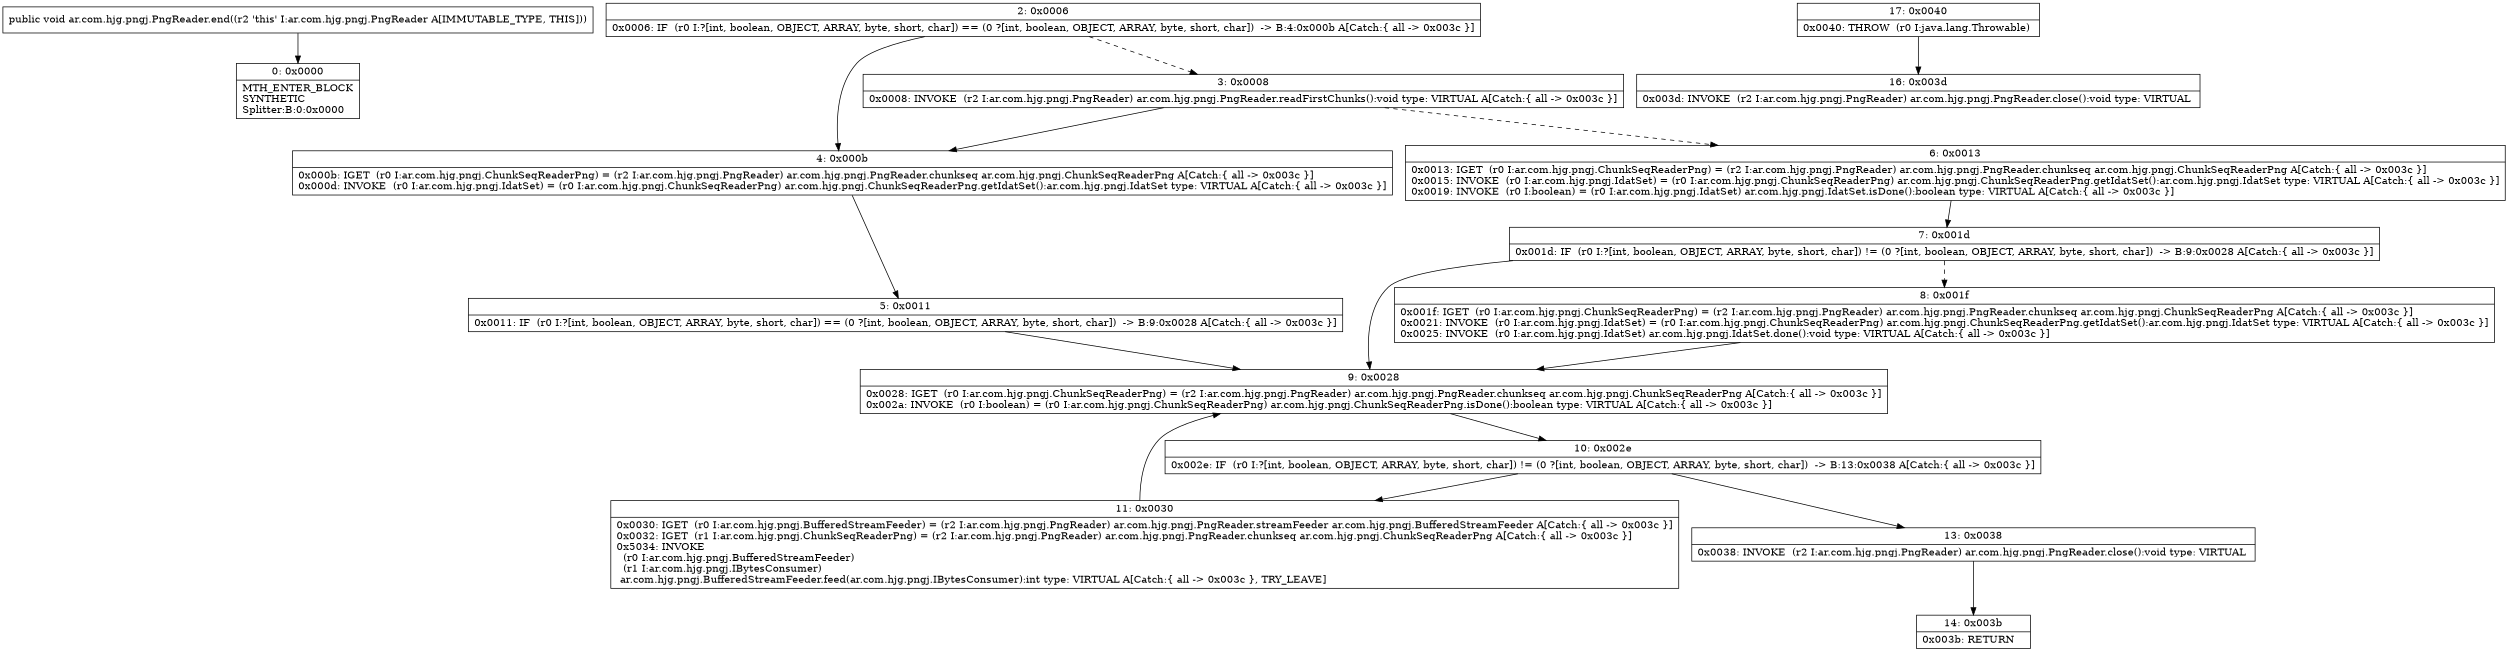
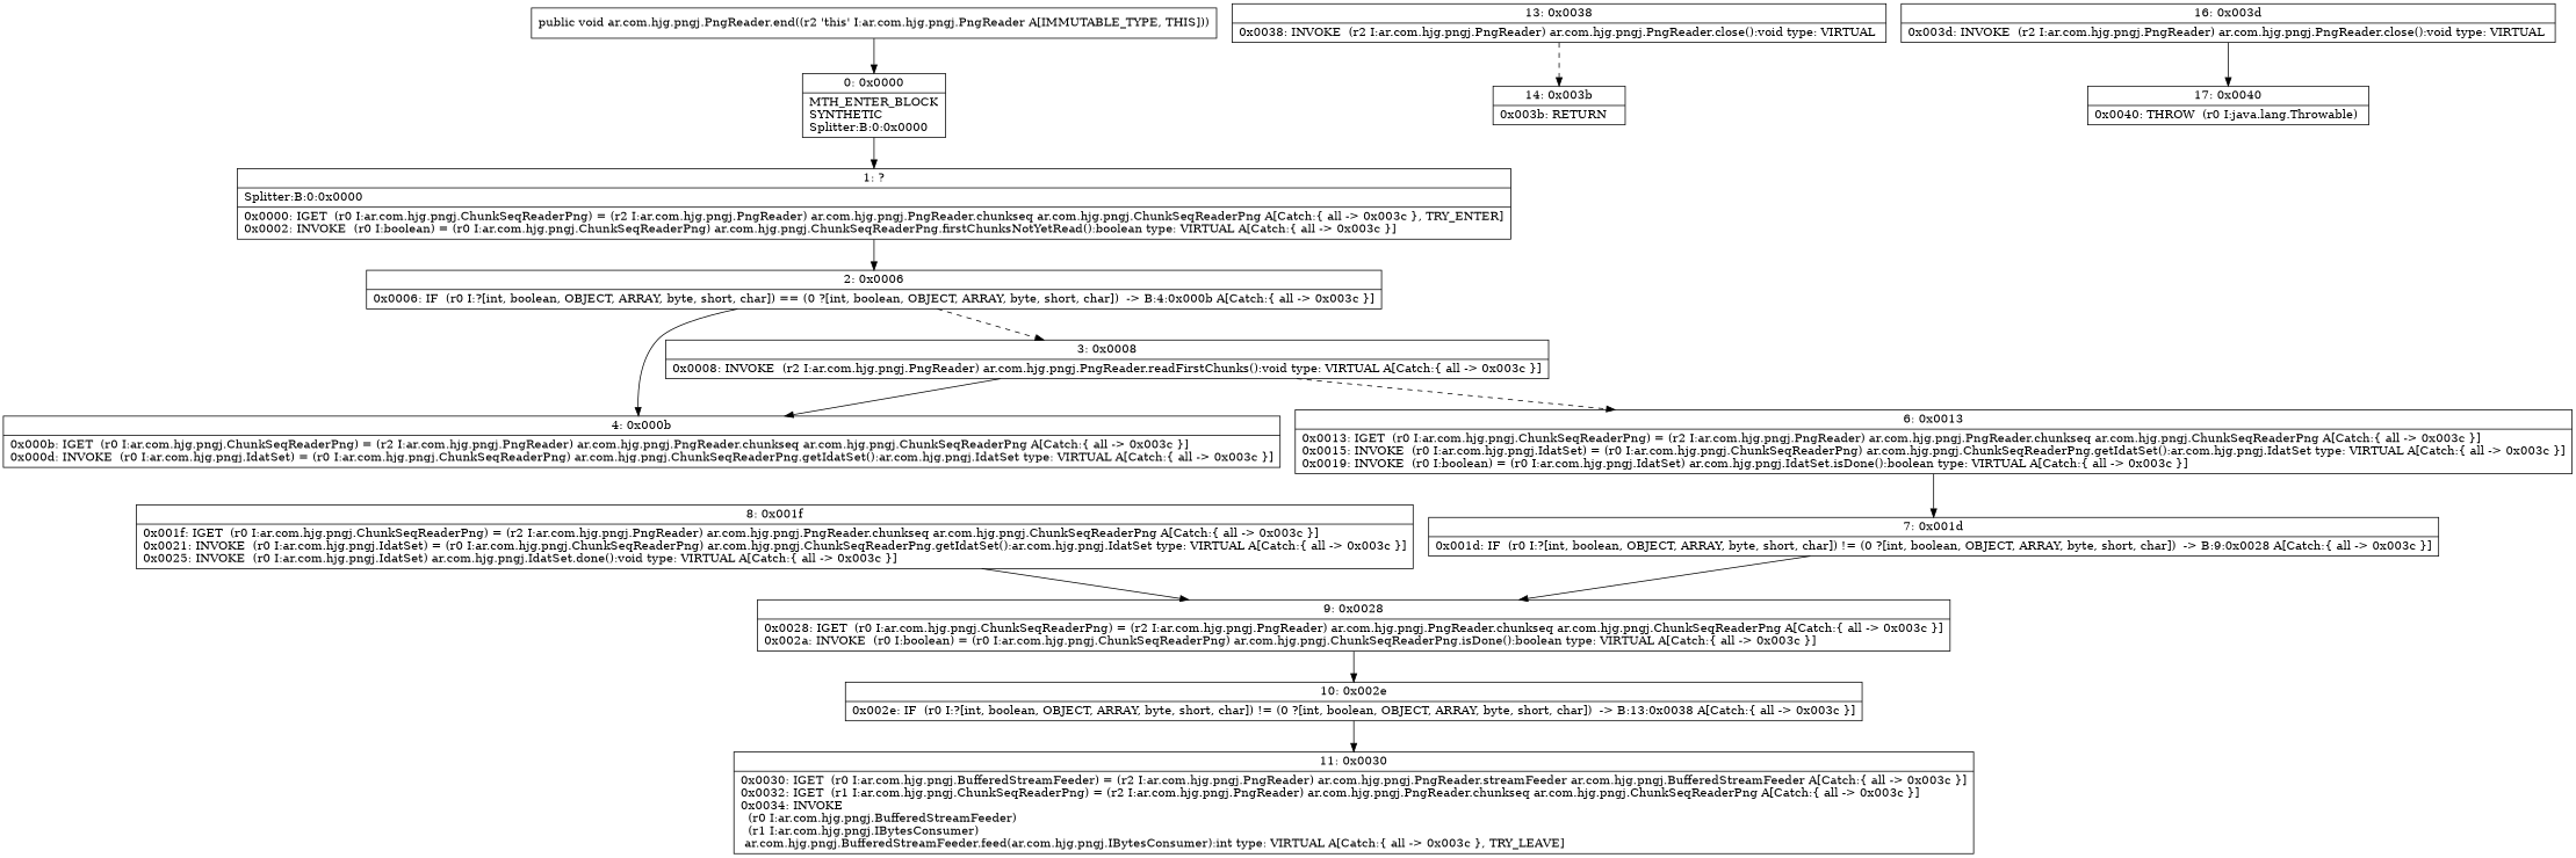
  digraph {
    node [shape=record]
    n1 [label="{0\:\ 0x0000|MTH_ENTER_BLOCK\lSYNTHETIC\lSplitter:B:0:0x0000\l}"]
+   n2 [label="{1\:\ ?|Splitter:B:0:0x0000\l|0x0000: IGET  (r0 I:ar.com.hjg.pngj.ChunkSeqReaderPng) = (r2 I:ar.com.hjg.pngj.PngReader) ar.com.hjg.pngj.PngReader.chunkseq ar.com.hjg.pngj.ChunkSeqReaderPng A[Catch:\{ all \-\> 0x003c \}, TRY_ENTER]\l0x0002: INVOKE  (r0 I:boolean) = (r0 I:ar.com.hjg.pngj.ChunkSeqReaderPng) ar.com.hjg.pngj.ChunkSeqReaderPng.firstChunksNotYetRead():boolean type: VIRTUAL A[Catch:\{ all \-\> 0x003c \}]\l}"]
    n3 [label="{2\:\ 0x0006|0x0006: IF  (r0 I:?[int, boolean, OBJECT, ARRAY, byte, short, char]) == (0 ?[int, boolean, OBJECT, ARRAY, byte, short, char])  \-\> B:4:0x000b A[Catch:\{ all \-\> 0x003c \}]\l}"]
    n4 [label="{3\:\ 0x0008|0x0008: INVOKE  (r2 I:ar.com.hjg.pngj.PngReader) ar.com.hjg.pngj.PngReader.readFirstChunks():void type: VIRTUAL A[Catch:\{ all \-\> 0x003c \}]\l}"]
    n5 [label="{4\:\ 0x000b|0x000b: IGET  (r0 I:ar.com.hjg.pngj.ChunkSeqReaderPng) = (r2 I:ar.com.hjg.pngj.PngReader) ar.com.hjg.pngj.PngReader.chunkseq ar.com.hjg.pngj.ChunkSeqReaderPng A[Catch:\{ all \-\> 0x003c \}]\l0x000d: INVOKE  (r0 I:ar.com.hjg.pngj.IdatSet) = (r0 I:ar.com.hjg.pngj.ChunkSeqReaderPng) ar.com.hjg.pngj.ChunkSeqReaderPng.getIdatSet():ar.com.hjg.pngj.IdatSet type: VIRTUAL A[Catch:\{ all \-\> 0x003c \}]\l}"]
    n6 [label="{6\:\ 0x0013|0x0013: IGET  (r0 I:ar.com.hjg.pngj.ChunkSeqReaderPng) = (r2 I:ar.com.hjg.pngj.PngReader) ar.com.hjg.pngj.PngReader.chunkseq ar.com.hjg.pngj.ChunkSeqReaderPng A[Catch:\{ all \-\> 0x003c \}]\l0x0015: INVOKE  (r0 I:ar.com.hjg.pngj.IdatSet) = (r0 I:ar.com.hjg.pngj.ChunkSeqReaderPng) ar.com.hjg.pngj.ChunkSeqReaderPng.getIdatSet():ar.com.hjg.pngj.IdatSet type: VIRTUAL A[Catch:\{ all \-\> 0x003c \}]\l0x0019: INVOKE  (r0 I:boolean) = (r0 I:ar.com.hjg.pngj.IdatSet) ar.com.hjg.pngj.IdatSet.isDone():boolean type: VIRTUAL A[Catch:\{ all \-\> 0x003c \}]\l}"]
-   n7 [label="{5\:\ 0x0011|0x0011: IF  (r0 I:?[int, boolean, OBJECT, ARRAY, byte, short, char]) == (0 ?[int, boolean, OBJECT, ARRAY, byte, short, char])  \-\> B:9:0x0028 A[Catch:\{ all \-\> 0x003c \}]\l}"]
    n8 [label="{9\:\ 0x0028|0x0028: IGET  (r0 I:ar.com.hjg.pngj.ChunkSeqReaderPng) = (r2 I:ar.com.hjg.pngj.PngReader) ar.com.hjg.pngj.PngReader.chunkseq ar.com.hjg.pngj.ChunkSeqReaderPng A[Catch:\{ all \-\> 0x003c \}]\l0x002a: INVOKE  (r0 I:boolean) = (r0 I:ar.com.hjg.pngj.ChunkSeqReaderPng) ar.com.hjg.pngj.ChunkSeqReaderPng.isDone():boolean type: VIRTUAL A[Catch:\{ all \-\> 0x003c \}]\l}"]
    n9 [label="{7\:\ 0x001d|0x001d: IF  (r0 I:?[int, boolean, OBJECT, ARRAY, byte, short, char]) != (0 ?[int, boolean, OBJECT, ARRAY, byte, short, char])  \-\> B:9:0x0028 A[Catch:\{ all \-\> 0x003c \}]\l}"]
    n10 [label="{10\:\ 0x002e|0x002e: IF  (r0 I:?[int, boolean, OBJECT, ARRAY, byte, short, char]) != (0 ?[int, boolean, OBJECT, ARRAY, byte, short, char])  \-\> B:13:0x0038 A[Catch:\{ all \-\> 0x003c \}]\l}"]
    n11 [label="{8\:\ 0x001f|0x001f: IGET  (r0 I:ar.com.hjg.pngj.ChunkSeqReaderPng) = (r2 I:ar.com.hjg.pngj.PngReader) ar.com.hjg.pngj.PngReader.chunkseq ar.com.hjg.pngj.ChunkSeqReaderPng A[Catch:\{ all \-\> 0x003c \}]\l0x0021: INVOKE  (r0 I:ar.com.hjg.pngj.IdatSet) = (r0 I:ar.com.hjg.pngj.ChunkSeqReaderPng) ar.com.hjg.pngj.ChunkSeqReaderPng.getIdatSet():ar.com.hjg.pngj.IdatSet type: VIRTUAL A[Catch:\{ all \-\> 0x003c \}]\l0x0025: INVOKE  (r0 I:ar.com.hjg.pngj.IdatSet) ar.com.hjg.pngj.IdatSet.done():void type: VIRTUAL A[Catch:\{ all \-\> 0x003c \}]\l}"]
-   n12 [label="{11\:\ 0x0030|0x0030: IGET  (r0 I:ar.com.hjg.pngj.BufferedStreamFeeder) = (r2 I:ar.com.hjg.pngj.PngReader) ar.com.hjg.pngj.PngReader.streamFeeder ar.com.hjg.pngj.BufferedStreamFeeder A[Catch:\{ all \-\> 0x003c \}]\l0x0032: IGET  (r1 I:ar.com.hjg.pngj.ChunkSeqReaderPng) = (r2 I:ar.com.hjg.pngj.PngReader) ar.com.hjg.pngj.PngReader.chunkseq ar.com.hjg.pngj.ChunkSeqReaderPng A[Catch:\{ all \-\> 0x003c \}]\l0x5034: INVOKE  \l  (r0 I:ar.com.hjg.pngj.BufferedStreamFeeder)\l  (r1 I:ar.com.hjg.pngj.IBytesConsumer)\l ar.com.hjg.pngj.BufferedStreamFeeder.feed(ar.com.hjg.pngj.IBytesConsumer):int type: VIRTUAL A[Catch:\{ all \-\> 0x003c \}, TRY_LEAVE]\l}"]
+   n12 [label="{11\:\ 0x0030|0x0030: IGET  (r0 I:ar.com.hjg.pngj.BufferedStreamFeeder) = (r2 I:ar.com.hjg.pngj.PngReader) ar.com.hjg.pngj.PngReader.streamFeeder ar.com.hjg.pngj.BufferedStreamFeeder A[Catch:\{ all \-\> 0x003c \}]\l0x0032: IGET  (r1 I:ar.com.hjg.pngj.ChunkSeqReaderPng) = (r2 I:ar.com.hjg.pngj.PngReader) ar.com.hjg.pngj.PngReader.chunkseq ar.com.hjg.pngj.ChunkSeqReaderPng A[Catch:\{ all \-\> 0x003c \}]\l0x0034: INVOKE  \l  (r0 I:ar.com.hjg.pngj.BufferedStreamFeeder)\l  (r1 I:ar.com.hjg.pngj.IBytesConsumer)\l ar.com.hjg.pngj.BufferedStreamFeeder.feed(ar.com.hjg.pngj.IBytesConsumer):int type: VIRTUAL A[Catch:\{ all \-\> 0x003c \}, TRY_LEAVE]\l}"]
    n13 [label="{13\:\ 0x0038|0x0038: INVOKE  (r2 I:ar.com.hjg.pngj.PngReader) ar.com.hjg.pngj.PngReader.close():void type: VIRTUAL \l}"]
    n14 [label="{14\:\ 0x003b|0x003b: RETURN   \l}"]
    n15 [label="{16\:\ 0x003d|0x003d: INVOKE  (r2 I:ar.com.hjg.pngj.PngReader) ar.com.hjg.pngj.PngReader.close():void type: VIRTUAL \l}"]
    n16 [label="{17\:\ 0x0040|0x0040: THROW  (r0 I:java.lang.Throwable) \l}"]
    n17 [label="{public void ar.com.hjg.pngj.PngReader.end((r2 'this' I:ar.com.hjg.pngj.PngReader A[IMMUTABLE_TYPE, THIS])) }"]
+   n1 -> n2
+   n2 -> n3
    n3 -> n4 [style=dashed]
    n3 -> n5
    n4 -> n5
    n4 -> n6 [style=dashed]
-   n5 -> n7
    n6 -> n9
-   n7 -> n8
    n8 -> n10
    n9 -> n8
-   n9 -> n11 [style=dashed]
    n10 -> n12 [style=solid]
-   n10 -> n13
    n11 -> n8
-   n12 -> n8
-   n13 -> n14
-   n16 -> n15
+   n13 -> n14 [style=dashed]
+   n15 -> n16
    n17 -> n1
  }
